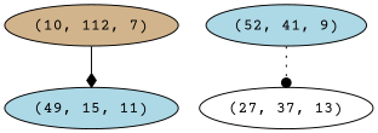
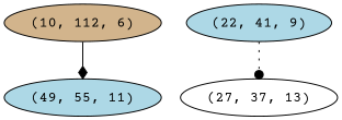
  digraph {
    fontname="Courier Prime"
    node [fillcolor=lightblue fontname="Courier Prime" style=filled]
    edge [fontname="Courier Prime"]
-   "(10, 112, 7)" [fillcolor=tan]
-   "(49, 55, 11)" [label="(49, 15, 11)"]
+   "(10, 112, 7)" [fillcolor=tan label="(10, 112, 6)"]
+   "(49, 55, 11)"
    "(27, 37, 13)" [fillcolor=white]
-   "(22, 41, 9)" [label="(52, 41, 9)"]
+   "(22, 41, 9)"
    "(10, 112, 7)" -> "(49, 55, 11)" [arrowhead=diamond style=solid]
    "(22, 41, 9)" -> "(27, 37, 13)" [arrowhead=dot style=dotted]
  }
